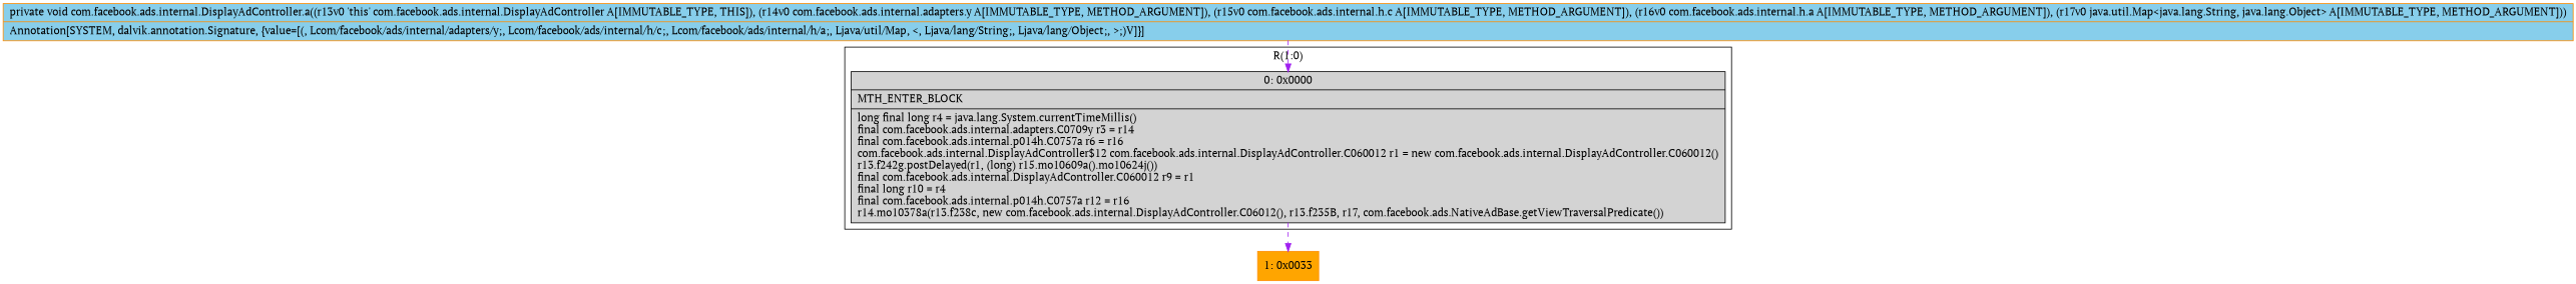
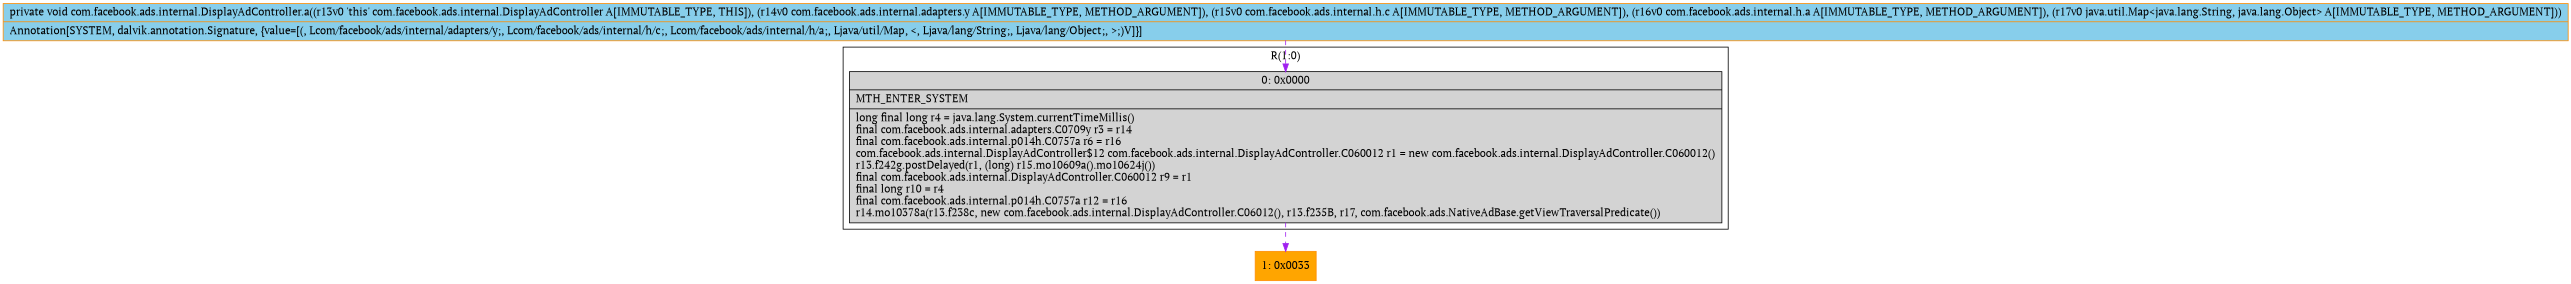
  digraph {
    fontname="PT Serif"
    node [color=darkorange shape=record style=filled fontname="PT Serif"]
    edge [color=purple style=dashed fontname="PT Serif"]
-   n1 [color=black label="{0\:\ 0x0000|MTH_ENTER_BLOCK\l|long final long r4 = java.lang.System.currentTimeMillis()\lfinal com.facebook.ads.internal.adapters.C0709y r3 = r14\lfinal com.facebook.ads.internal.p014h.C0757a r6 = r16\lcom.facebook.ads.internal.DisplayAdController$12 com.facebook.ads.internal.DisplayAdController.C060012 r1 = new com.facebook.ads.internal.DisplayAdController.C060012()\lr13.f242g.postDelayed(r1, (long) r15.mo10609a().mo10624j())\lfinal com.facebook.ads.internal.DisplayAdController.C060012 r9 = r1\lfinal long r10 = r4\lfinal com.facebook.ads.internal.p014h.C0757a r12 = r16\lr14.mo10378a(r13.f238c, new com.facebook.ads.internal.DisplayAdController.C06012(), r13.f235B, r17, com.facebook.ads.NativeAdBase.getViewTraversalPredicate())\l}" fillcolor=lightgrey]
+   n1 [color=black label="{0\:\ 0x0000|MTH_ENTER_SYSTEM\l|long final long r4 = java.lang.System.currentTimeMillis()\lfinal com.facebook.ads.internal.adapters.C0709y r3 = r14\lfinal com.facebook.ads.internal.p014h.C0757a r6 = r16\lcom.facebook.ads.internal.DisplayAdController$12 com.facebook.ads.internal.DisplayAdController.C060012 r1 = new com.facebook.ads.internal.DisplayAdController.C060012()\lr13.f242g.postDelayed(r1, (long) r15.mo10609a().mo10624j())\lfinal com.facebook.ads.internal.DisplayAdController.C060012 r9 = r1\lfinal long r10 = r4\lfinal com.facebook.ads.internal.p014h.C0757a r12 = r16\lr14.mo10378a(r13.f238c, new com.facebook.ads.internal.DisplayAdController.C06012(), r13.f235B, r17, com.facebook.ads.NativeAdBase.getViewTraversalPredicate())\l}" fillcolor=lightgrey]
    n2 [label="{1\:\ 0x0033}" fillcolor=orange]
    n3 [label="{private void com.facebook.ads.internal.DisplayAdController.a((r13v0 'this' com.facebook.ads.internal.DisplayAdController A[IMMUTABLE_TYPE, THIS]), (r14v0 com.facebook.ads.internal.adapters.y A[IMMUTABLE_TYPE, METHOD_ARGUMENT]), (r15v0 com.facebook.ads.internal.h.c A[IMMUTABLE_TYPE, METHOD_ARGUMENT]), (r16v0 com.facebook.ads.internal.h.a A[IMMUTABLE_TYPE, METHOD_ARGUMENT]), (r17v0 java.util.Map\<java.lang.String, java.lang.Object\> A[IMMUTABLE_TYPE, METHOD_ARGUMENT]))  | Annotation[SYSTEM, dalvik.annotation.Signature, \{value=[(, Lcom\/facebook\/ads\/internal\/adapters\/y;, Lcom\/facebook\/ads\/internal\/h\/c;, Lcom\/facebook\/ads\/internal\/h\/a;, Ljava\/util\/Map, \<, Ljava\/lang\/String;, Ljava\/lang\/Object;, \>;)V]\}]\l}" fillcolor=skyblue]
    subgraph cluster_1 {
      label="R(1:0)"
      n1
    }
    n1 -> n2
    n3 -> n1
  }
